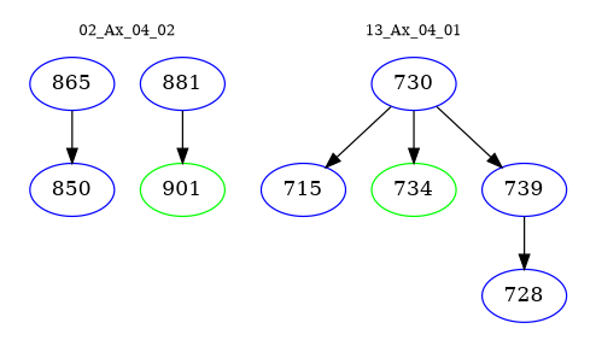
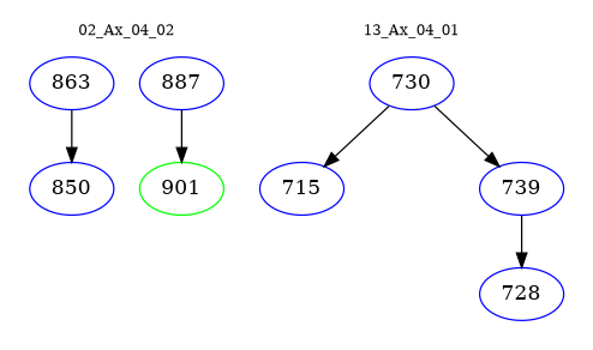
  digraph {
    node [color=blue]
    edge [color=black]
-   n1 [label=881]
-   n2 [label=865]
+   n1 [label=887]
+   n2 [label=863]
    n3 [color=green label=901]
    n4 [label=850]
    n5 [label=730]
    n6 [label=715]
-   n7 [color=green label=734]
    n8 [label=739]
    n9 [label=728]
    subgraph cluster_1 {
      color=white
      fontsize=10
      label="02_Ax_04_02"
      n1
      n2
      n3
      n4
    }
    subgraph cluster_2 {
      color=white
      fontsize=10
      label="13_Ax_04_01"
      n5
      n6
-     n7
      n8
      n9
    }
    n1 -> n3
    n2 -> n4
    n5 -> n6
-   n5 -> n7
    n5 -> n8
    n8 -> n9
  }
